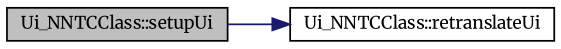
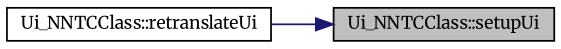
  digraph {
    rankdir=LR
    fontname=Merriweather
    node [color=black fontname=Merriweather fontsize=10 shape=record style=filled]
    n1 [fillcolor=grey75 fontcolor=black height=0.2 label="Ui_NNTCClass::setupUi" width=0.4]
    n2 [fillcolor=white height=0.2 label="Ui_NNTCClass::retranslateUi" width=0.4]
-   n1 -> n2 [color=midnightblue fontname=Merriweather fontsize=10 labelfontname=Helvetica labelfontsize=10 style=solid]
+   n2 -> n1 [color=midnightblue fontname=Merriweather fontsize=10 labelfontname=Helvetica labelfontsize=10 style=solid]
  }
